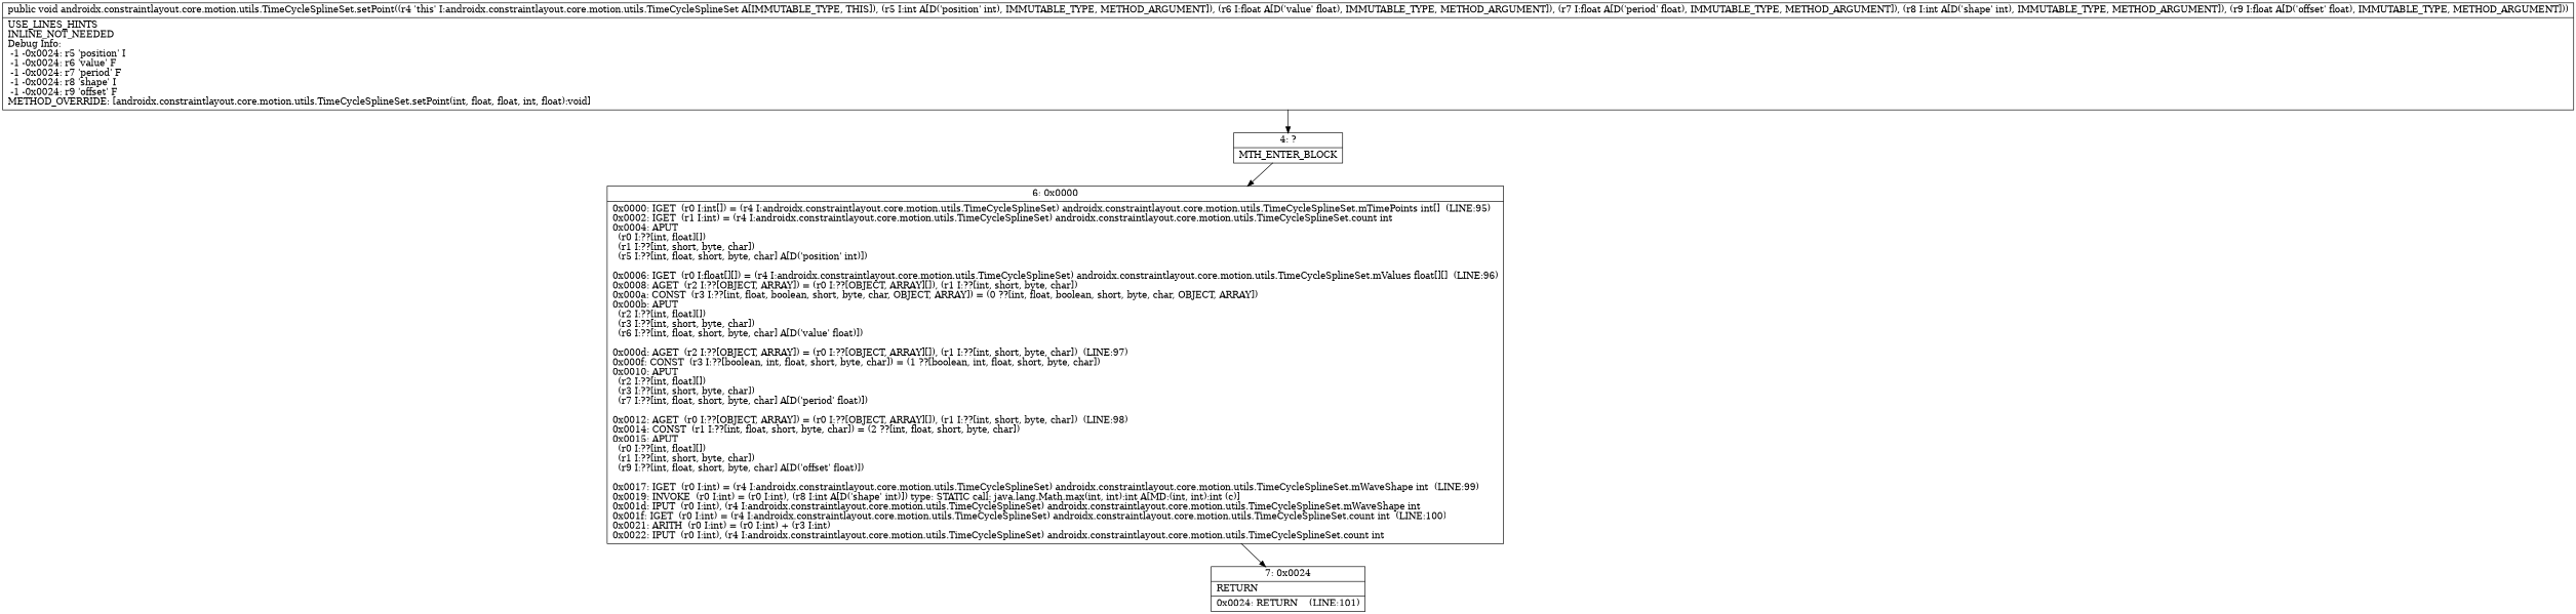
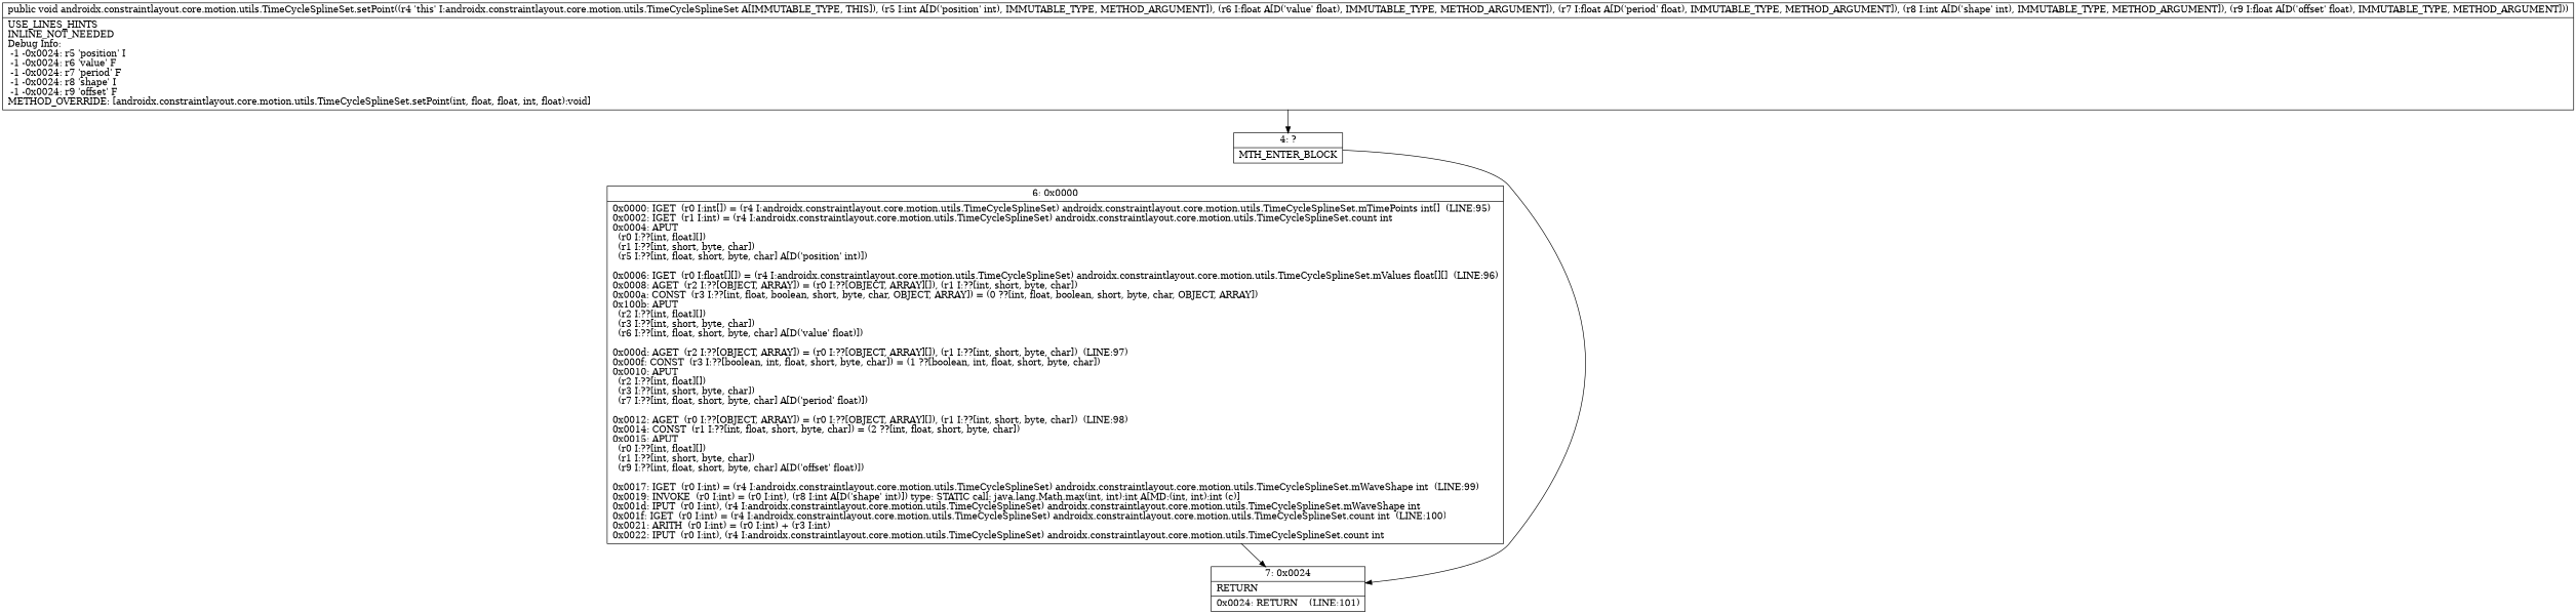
  digraph {
    node [shape=record]
    n1 [label="{4\:\ ?|MTH_ENTER_BLOCK\l}"]
-   n2 [label="{6\:\ 0x0000|0x0000: IGET  (r0 I:int[]) = (r4 I:androidx.constraintlayout.core.motion.utils.TimeCycleSplineSet) androidx.constraintlayout.core.motion.utils.TimeCycleSplineSet.mTimePoints int[]  (LINE:95)\l0x0002: IGET  (r1 I:int) = (r4 I:androidx.constraintlayout.core.motion.utils.TimeCycleSplineSet) androidx.constraintlayout.core.motion.utils.TimeCycleSplineSet.count int \l0x0004: APUT  \l  (r0 I:??[int, float][])\l  (r1 I:??[int, short, byte, char])\l  (r5 I:??[int, float, short, byte, char] A[D('position' int)])\l \l0x0006: IGET  (r0 I:float[][]) = (r4 I:androidx.constraintlayout.core.motion.utils.TimeCycleSplineSet) androidx.constraintlayout.core.motion.utils.TimeCycleSplineSet.mValues float[][]  (LINE:96)\l0x0008: AGET  (r2 I:??[OBJECT, ARRAY]) = (r0 I:??[OBJECT, ARRAY][]), (r1 I:??[int, short, byte, char]) \l0x000a: CONST  (r3 I:??[int, float, boolean, short, byte, char, OBJECT, ARRAY]) = (0 ??[int, float, boolean, short, byte, char, OBJECT, ARRAY]) \l0x000b: APUT  \l  (r2 I:??[int, float][])\l  (r3 I:??[int, short, byte, char])\l  (r6 I:??[int, float, short, byte, char] A[D('value' float)])\l \l0x000d: AGET  (r2 I:??[OBJECT, ARRAY]) = (r0 I:??[OBJECT, ARRAY][]), (r1 I:??[int, short, byte, char])  (LINE:97)\l0x000f: CONST  (r3 I:??[boolean, int, float, short, byte, char]) = (1 ??[boolean, int, float, short, byte, char]) \l0x0010: APUT  \l  (r2 I:??[int, float][])\l  (r3 I:??[int, short, byte, char])\l  (r7 I:??[int, float, short, byte, char] A[D('period' float)])\l \l0x0012: AGET  (r0 I:??[OBJECT, ARRAY]) = (r0 I:??[OBJECT, ARRAY][]), (r1 I:??[int, short, byte, char])  (LINE:98)\l0x0014: CONST  (r1 I:??[int, float, short, byte, char]) = (2 ??[int, float, short, byte, char]) \l0x0015: APUT  \l  (r0 I:??[int, float][])\l  (r1 I:??[int, short, byte, char])\l  (r9 I:??[int, float, short, byte, char] A[D('offset' float)])\l \l0x0017: IGET  (r0 I:int) = (r4 I:androidx.constraintlayout.core.motion.utils.TimeCycleSplineSet) androidx.constraintlayout.core.motion.utils.TimeCycleSplineSet.mWaveShape int  (LINE:99)\l0x0019: INVOKE  (r0 I:int) = (r0 I:int), (r8 I:int A[D('shape' int)]) type: STATIC call: java.lang.Math.max(int, int):int A[MD:(int, int):int (c)]\l0x001d: IPUT  (r0 I:int), (r4 I:androidx.constraintlayout.core.motion.utils.TimeCycleSplineSet) androidx.constraintlayout.core.motion.utils.TimeCycleSplineSet.mWaveShape int \l0x001f: IGET  (r0 I:int) = (r4 I:androidx.constraintlayout.core.motion.utils.TimeCycleSplineSet) androidx.constraintlayout.core.motion.utils.TimeCycleSplineSet.count int  (LINE:100)\l0x0021: ARITH  (r0 I:int) = (r0 I:int) + (r3 I:int) \l0x0022: IPUT  (r0 I:int), (r4 I:androidx.constraintlayout.core.motion.utils.TimeCycleSplineSet) androidx.constraintlayout.core.motion.utils.TimeCycleSplineSet.count int \l}"]
+   n2 [label="{6\:\ 0x0000|0x0000: IGET  (r0 I:int[]) = (r4 I:androidx.constraintlayout.core.motion.utils.TimeCycleSplineSet) androidx.constraintlayout.core.motion.utils.TimeCycleSplineSet.mTimePoints int[]  (LINE:95)\l0x0002: IGET  (r1 I:int) = (r4 I:androidx.constraintlayout.core.motion.utils.TimeCycleSplineSet) androidx.constraintlayout.core.motion.utils.TimeCycleSplineSet.count int \l0x0004: APUT  \l  (r0 I:??[int, float][])\l  (r1 I:??[int, short, byte, char])\l  (r5 I:??[int, float, short, byte, char] A[D('position' int)])\l \l0x0006: IGET  (r0 I:float[][]) = (r4 I:androidx.constraintlayout.core.motion.utils.TimeCycleSplineSet) androidx.constraintlayout.core.motion.utils.TimeCycleSplineSet.mValues float[][]  (LINE:96)\l0x0008: AGET  (r2 I:??[OBJECT, ARRAY]) = (r0 I:??[OBJECT, ARRAY][]), (r1 I:??[int, short, byte, char]) \l0x000a: CONST  (r3 I:??[int, float, boolean, short, byte, char, OBJECT, ARRAY]) = (0 ??[int, float, boolean, short, byte, char, OBJECT, ARRAY]) \l0x100b: APUT  \l  (r2 I:??[int, float][])\l  (r3 I:??[int, short, byte, char])\l  (r6 I:??[int, float, short, byte, char] A[D('value' float)])\l \l0x000d: AGET  (r2 I:??[OBJECT, ARRAY]) = (r0 I:??[OBJECT, ARRAY][]), (r1 I:??[int, short, byte, char])  (LINE:97)\l0x000f: CONST  (r3 I:??[boolean, int, float, short, byte, char]) = (1 ??[boolean, int, float, short, byte, char]) \l0x0010: APUT  \l  (r2 I:??[int, float][])\l  (r3 I:??[int, short, byte, char])\l  (r7 I:??[int, float, short, byte, char] A[D('period' float)])\l \l0x0012: AGET  (r0 I:??[OBJECT, ARRAY]) = (r0 I:??[OBJECT, ARRAY][]), (r1 I:??[int, short, byte, char])  (LINE:98)\l0x0014: CONST  (r1 I:??[int, float, short, byte, char]) = (2 ??[int, float, short, byte, char]) \l0x0015: APUT  \l  (r0 I:??[int, float][])\l  (r1 I:??[int, short, byte, char])\l  (r9 I:??[int, float, short, byte, char] A[D('offset' float)])\l \l0x0017: IGET  (r0 I:int) = (r4 I:androidx.constraintlayout.core.motion.utils.TimeCycleSplineSet) androidx.constraintlayout.core.motion.utils.TimeCycleSplineSet.mWaveShape int  (LINE:99)\l0x0019: INVOKE  (r0 I:int) = (r0 I:int), (r8 I:int A[D('shape' int)]) type: STATIC call: java.lang.Math.max(int, int):int A[MD:(int, int):int (c)]\l0x001d: IPUT  (r0 I:int), (r4 I:androidx.constraintlayout.core.motion.utils.TimeCycleSplineSet) androidx.constraintlayout.core.motion.utils.TimeCycleSplineSet.mWaveShape int \l0x001f: IGET  (r0 I:int) = (r4 I:androidx.constraintlayout.core.motion.utils.TimeCycleSplineSet) androidx.constraintlayout.core.motion.utils.TimeCycleSplineSet.count int  (LINE:100)\l0x0021: ARITH  (r0 I:int) = (r0 I:int) + (r3 I:int) \l0x0022: IPUT  (r0 I:int), (r4 I:androidx.constraintlayout.core.motion.utils.TimeCycleSplineSet) androidx.constraintlayout.core.motion.utils.TimeCycleSplineSet.count int \l}"]
    n3 [label="{7\:\ 0x0024|RETURN\l|0x0024: RETURN    (LINE:101)\l}"]
    n4 [label="{public void androidx.constraintlayout.core.motion.utils.TimeCycleSplineSet.setPoint((r4 'this' I:androidx.constraintlayout.core.motion.utils.TimeCycleSplineSet A[IMMUTABLE_TYPE, THIS]), (r5 I:int A[D('position' int), IMMUTABLE_TYPE, METHOD_ARGUMENT]), (r6 I:float A[D('value' float), IMMUTABLE_TYPE, METHOD_ARGUMENT]), (r7 I:float A[D('period' float), IMMUTABLE_TYPE, METHOD_ARGUMENT]), (r8 I:int A[D('shape' int), IMMUTABLE_TYPE, METHOD_ARGUMENT]), (r9 I:float A[D('offset' float), IMMUTABLE_TYPE, METHOD_ARGUMENT]))  | USE_LINES_HINTS\lINLINE_NOT_NEEDED\lDebug Info:\l  \-1 \-0x0024: r5 'position' I\l  \-1 \-0x0024: r6 'value' F\l  \-1 \-0x0024: r7 'period' F\l  \-1 \-0x0024: r8 'shape' I\l  \-1 \-0x0024: r9 'offset' F\lMETHOD_OVERRIDE: [androidx.constraintlayout.core.motion.utils.TimeCycleSplineSet.setPoint(int, float, float, int, float):void]\l}"]
-   n1 -> n2
+   n1 -> n3
    n2 -> n3
    n4 -> n1
  }
